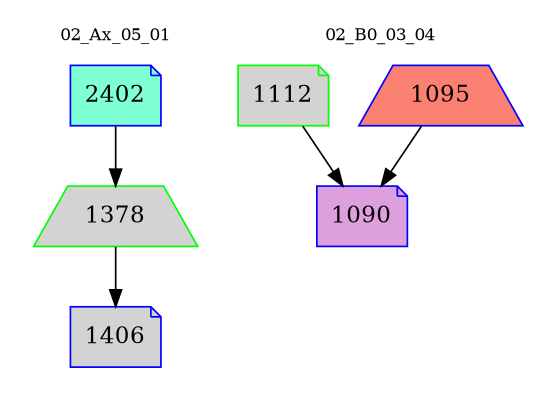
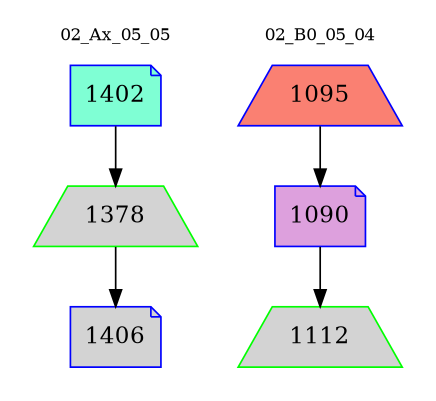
  digraph {
    node [color=blue fillcolor=lightgrey shape=note style=filled]
    edge [color=black]
-   n1 [fillcolor=aquamarine label=2402]
+   n1 [fillcolor=aquamarine label=1402]
    n2 [color=green label=1378 shape=trapezium]
    n3 [label=1406]
    n4 [fillcolor=salmon label=1095 shape=trapezium]
    n5 [fillcolor=plum label=1090]
-   n6 [color=green label=1112]
+   n6 [color=green label=1112 shape=trapezium]
    subgraph cluster_1 {
      color=white
      fontsize=10
-     label="02_Ax_05_01"
+     label="02_Ax_05_05"
      n1
      n2
      n3
    }
    subgraph cluster_2 {
      color=white
      fontsize=10
-     label="02_B0_03_04"
+     label="02_B0_05_04"
      n4
      n5
      n6
    }
    n1 -> n2
    n2 -> n3
    n4 -> n5
-   n6 -> n5
+   n5 -> n6
  }
